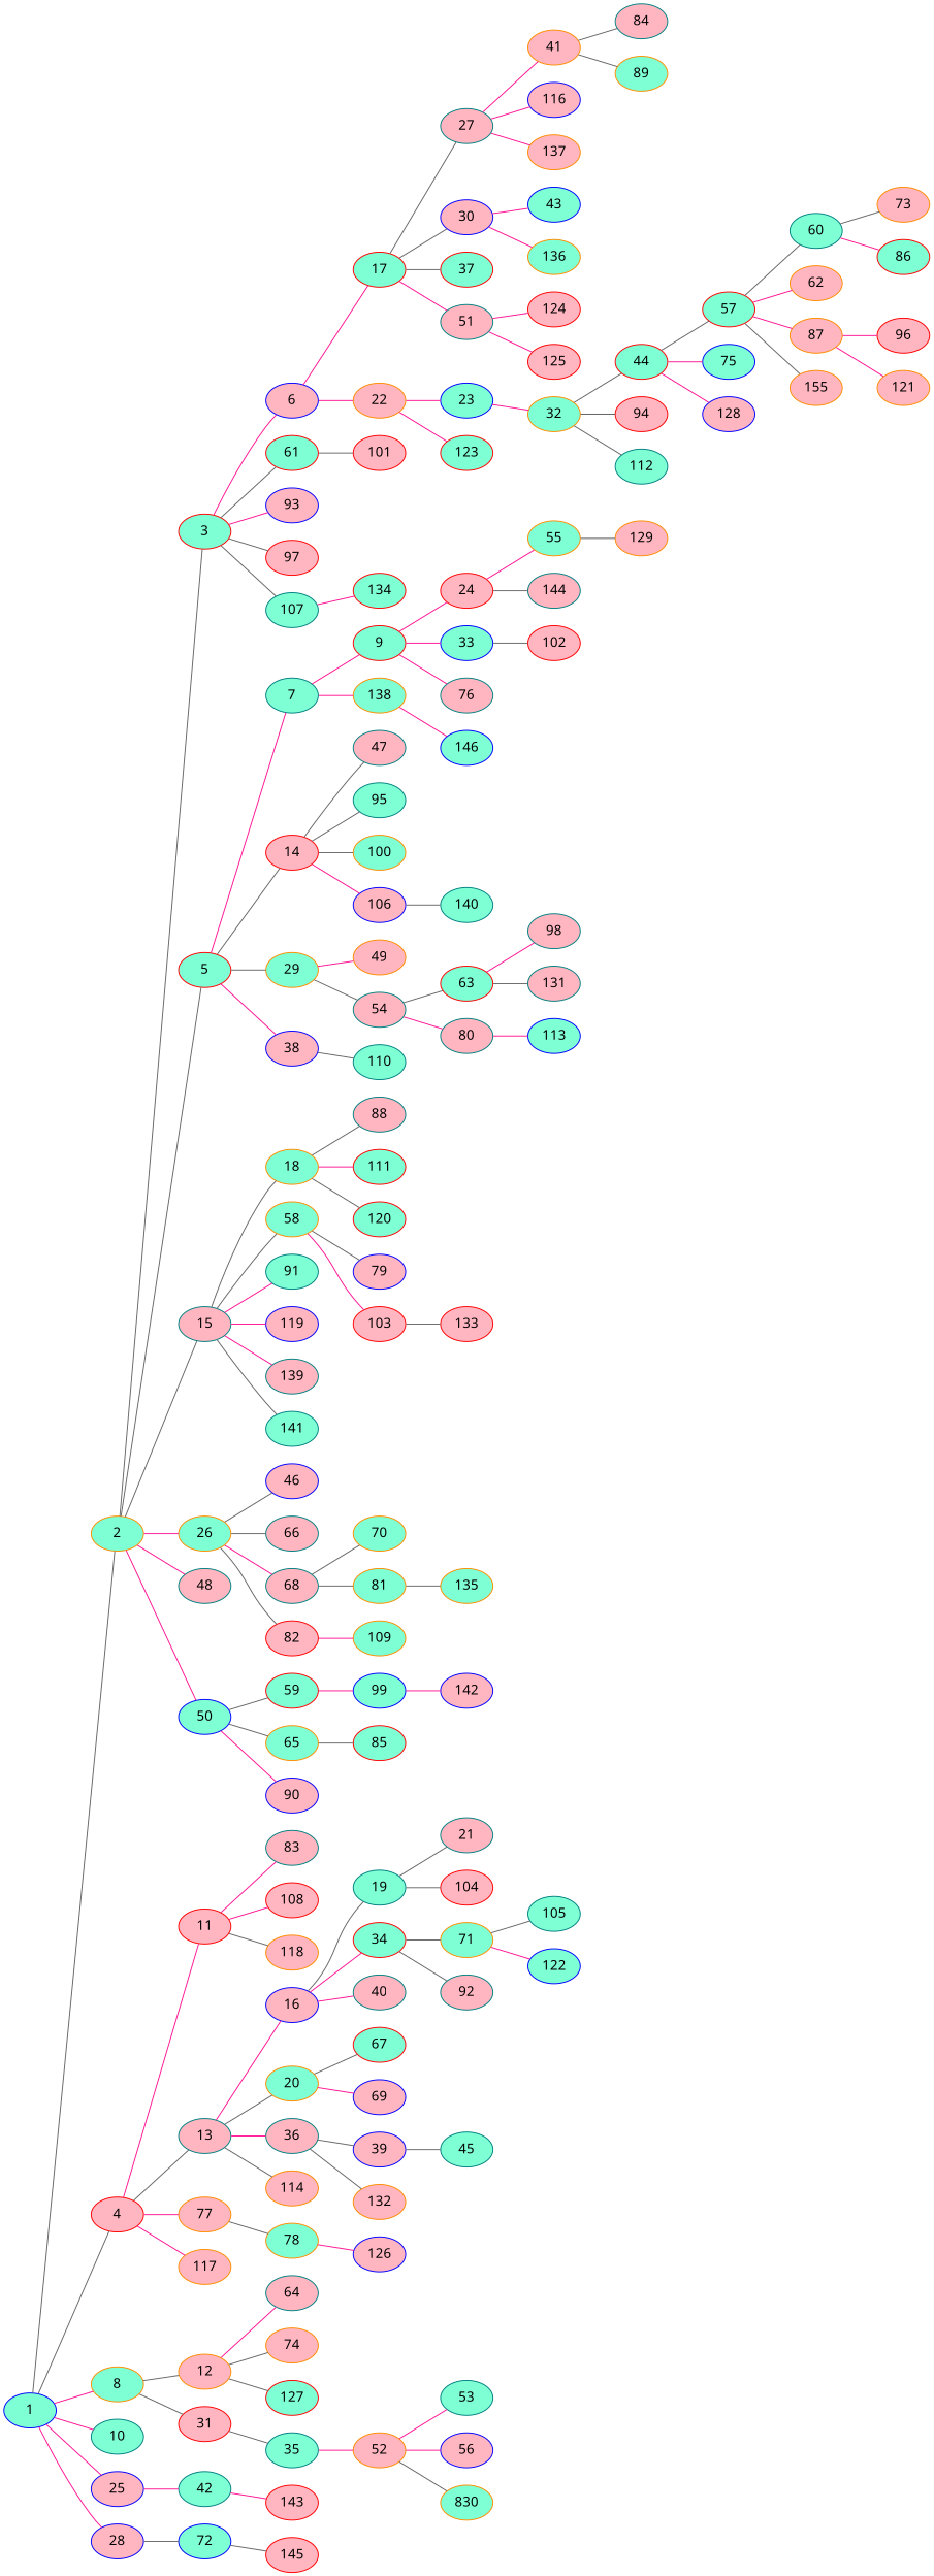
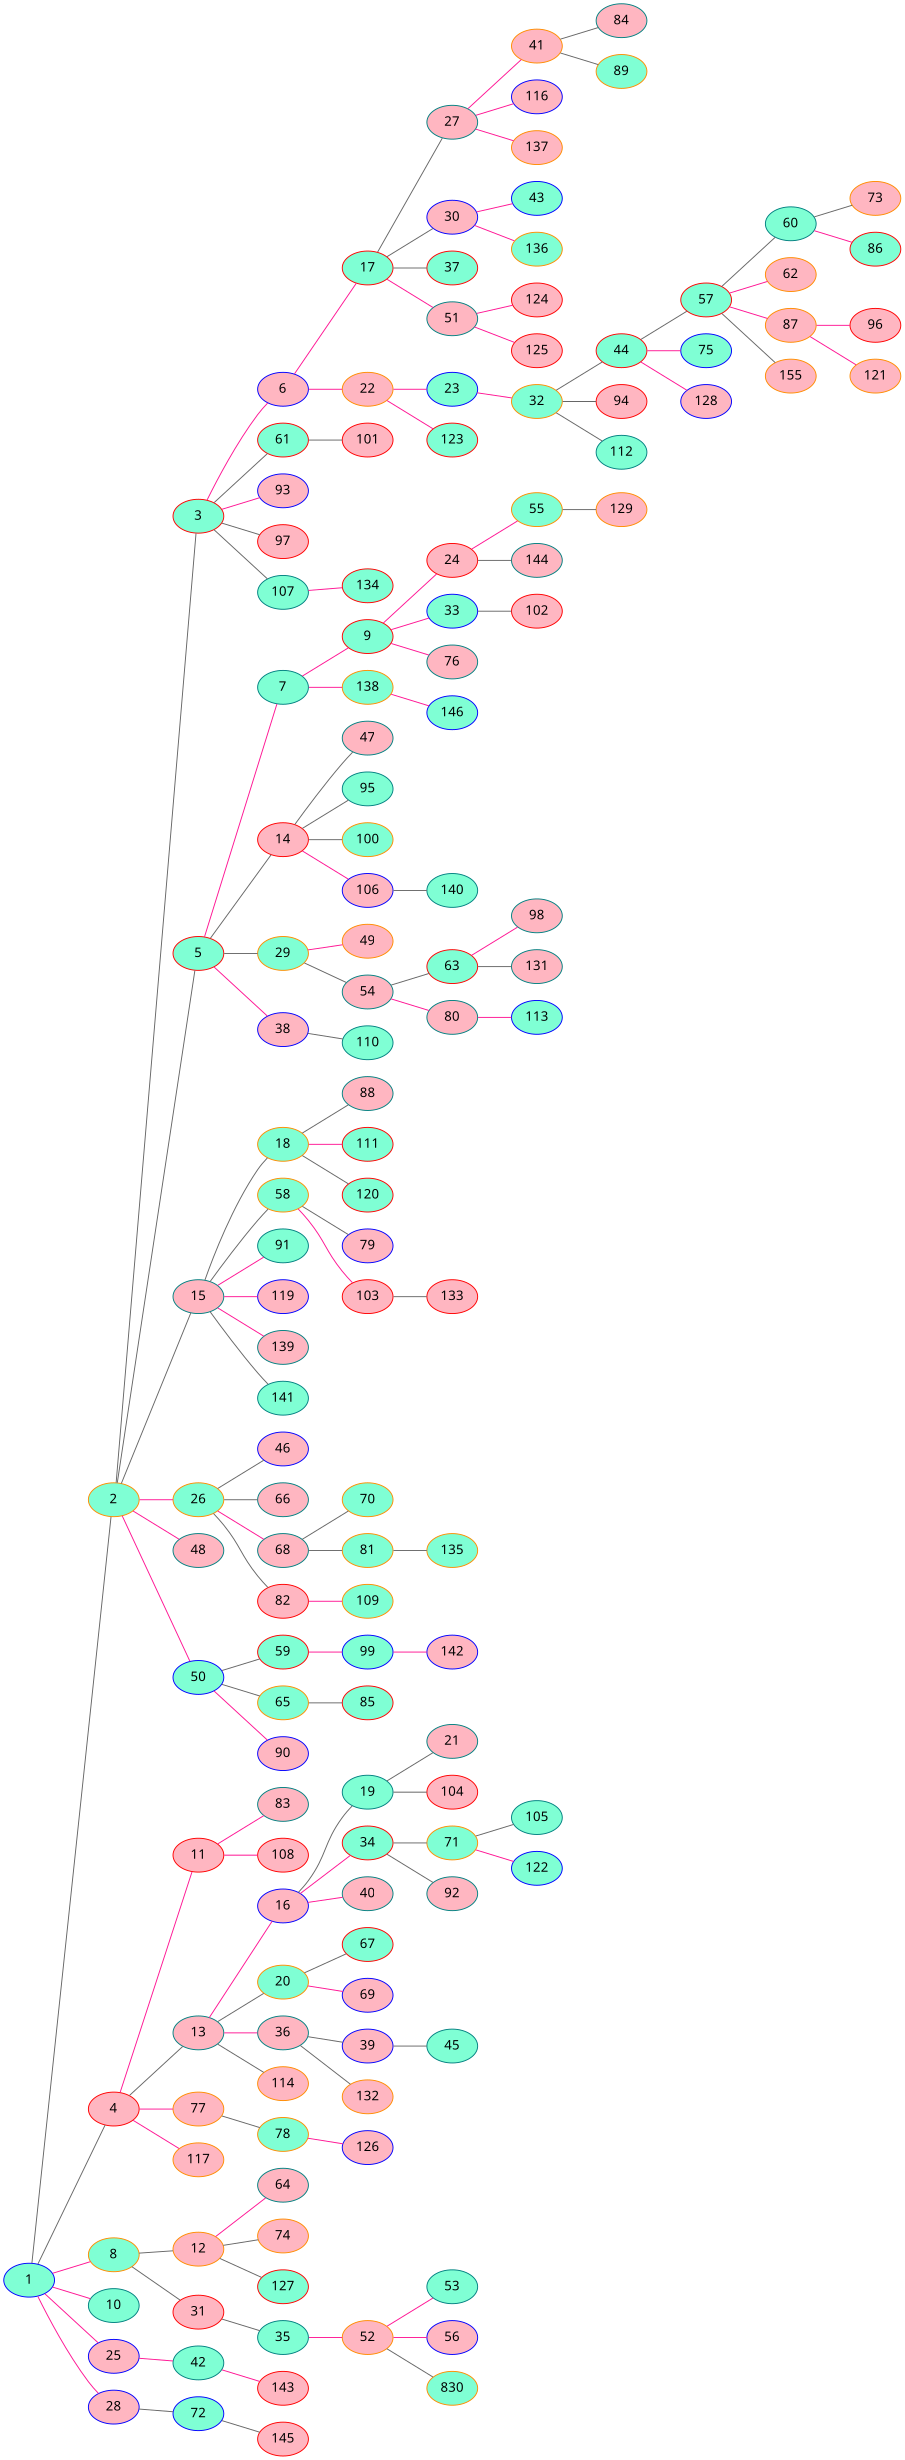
  graph {
    fontname="Noto Sans"
    rankdir=LR
    node [color=darkorange fillcolor=lightpink fontname="Noto Sans" style=filled]
    edge [color=gray40 fontname="Noto Sans"]
    1 [color=blue fillcolor=aquamarine]
    2 [fillcolor=aquamarine]
    4 [color=red]
    8 [fillcolor=aquamarine]
    10 [color=teal fillcolor=aquamarine]
    25 [color=blue]
    28 [color=blue]
    3 [color=red fillcolor=aquamarine]
    5 [color=red fillcolor=aquamarine]
    15 [color=teal]
    26 [fillcolor=aquamarine]
    48 [color=teal]
    50 [color=blue fillcolor=aquamarine]
    11 [color=red]
    13 [color=teal]
    77
    117
    12
    31 [color=red]
    42 [color=teal fillcolor=aquamarine]
    72 [color=blue fillcolor=aquamarine]
    6 [color=blue]
    61 [color=red fillcolor=aquamarine]
    93 [color=blue]
    97 [color=red]
    107 [color=teal fillcolor=aquamarine]
    7 [color=teal fillcolor=aquamarine]
    14 [color=red]
    29 [fillcolor=aquamarine]
    38 [color=blue]
    18 [fillcolor=aquamarine]
    58 [fillcolor=aquamarine]
    91 [color=teal fillcolor=aquamarine]
    119 [color=blue]
    139 [color=teal]
    141 [color=teal fillcolor=aquamarine]
    46 [color=blue]
    66 [color=teal]
    68 [color=teal]
    82 [color=red]
    59 [color=red fillcolor=aquamarine]
    65 [fillcolor=aquamarine]
    90 [color=blue]
    17 [color=red fillcolor=aquamarine]
    22
    101 [color=red]
    134 [color=red fillcolor=aquamarine]
    83 [color=teal]
    108 [color=red]
-   118
    16 [color=blue]
    20 [fillcolor=aquamarine]
    36 [color=teal]
    114
    78 [fillcolor=aquamarine]
    9 [color=red fillcolor=aquamarine]
    138 [fillcolor=aquamarine]
    47 [color=teal]
    95 [color=teal fillcolor=aquamarine]
    100 [fillcolor=aquamarine]
    106 [color=blue]
    49
    54 [color=teal]
    110 [color=teal fillcolor=aquamarine]
    27 [color=teal]
    30 [color=blue]
    37 [color=red fillcolor=aquamarine]
    51 [color=teal]
    23 [color=blue fillcolor=aquamarine]
    123 [color=red fillcolor=aquamarine]
    24 [color=red]
    33 [color=blue fillcolor=aquamarine]
    76 [color=teal]
    146 [color=blue fillcolor=aquamarine]
    64 [color=teal]
    74
    127 [color=red fillcolor=aquamarine]
    35 [color=teal fillcolor=aquamarine]
    55 [fillcolor=aquamarine]
    144 [color=teal]
    102 [color=red]
    19 [color=teal fillcolor=aquamarine]
    34 [color=red fillcolor=aquamarine]
    40 [color=teal]
    67 [color=red fillcolor=aquamarine]
    69 [color=blue]
    39 [color=blue]
    132
    140 [color=teal fillcolor=aquamarine]
    88 [color=teal]
    111 [color=red fillcolor=aquamarine]
    120 [color=red fillcolor=aquamarine]
    79 [color=blue]
    103 [color=red]
    21 [color=teal]
    104 [color=red]
    71 [fillcolor=aquamarine]
    92 [color=teal]
    41
    116 [color=blue]
    137
    43 [color=blue fillcolor=aquamarine]
    136 [fillcolor=aquamarine]
    124 [color=red]
    125 [color=red]
    32 [fillcolor=aquamarine]
    44 [color=red fillcolor=aquamarine]
    94 [color=red]
    112 [color=teal fillcolor=aquamarine]
    129
    143 [color=red]
    70 [fillcolor=aquamarine]
    81 [fillcolor=aquamarine]
    109 [fillcolor=aquamarine]
    84 [color=teal]
    89 [fillcolor=aquamarine]
    145 [color=red]
    63 [color=red fillcolor=aquamarine]
    80 [color=teal]
    52
    57 [color=red fillcolor=aquamarine]
    75 [color=blue fillcolor=aquamarine]
    128 [color=blue]
    105 [color=teal fillcolor=aquamarine]
    122 [color=blue fillcolor=aquamarine]
    53 [color=teal fillcolor=aquamarine]
    56 [color=blue]
    n128 [fillcolor=aquamarine label=830]
    45 [color=teal fillcolor=aquamarine]
    60 [color=teal fillcolor=aquamarine]
    62
    87
    n133 [label=155]
    99 [color=blue fillcolor=aquamarine]
    85 [color=red fillcolor=aquamarine]
    98 [color=teal]
    131 [color=teal]
    113 [color=blue fillcolor=aquamarine]
    73
    86 [color=red fillcolor=aquamarine]
    96 [color=red]
    121
    133 [color=red]
    142 [color=blue]
    135 [fillcolor=aquamarine]
    126 [color=blue]
    1 -- 2
    1 -- 4
    1 -- 8 [color=deeppink]
    1 -- 10 [color=deeppink]
    1 -- 25 [color=deeppink]
    1 -- 28 [color=deeppink]
    2 -- 3
    2 -- 5
    2 -- 15
    2 -- 26 [color=deeppink]
    2 -- 48 [color=deeppink]
    2 -- 50 [color=deeppink]
    4 -- 11 [color=deeppink]
    4 -- 13
    4 -- 77 [color=deeppink]
    4 -- 117 [color=deeppink]
    8 -- 12
    8 -- 31
    25 -- 42 [color=deeppink]
    28 -- 72
    3 -- 6 [color=deeppink]
    3 -- 61
    3 -- 93 [color=deeppink]
    3 -- 97
    3 -- 107
    5 -- 7 [color=deeppink]
    5 -- 14
    5 -- 29
    5 -- 38 [color=deeppink]
    15 -- 18
    15 -- 58
    15 -- 91 [color=deeppink]
    15 -- 119 [color=deeppink]
    15 -- 139 [color=deeppink]
    15 -- 141
    26 -- 46
    26 -- 66
    26 -- 68 [color=deeppink]
    26 -- 82
    50 -- 59
    50 -- 65
    50 -- 90 [color=deeppink]
    11 -- 83 [color=deeppink]
    11 -- 108 [color=deeppink]
-   11 -- 118
    13 -- 16 [color=deeppink]
    13 -- 20
    13 -- 36 [color=deeppink]
    13 -- 114
    77 -- 78
    12 -- 64 [color=deeppink]
    12 -- 74
    12 -- 127
    31 -- 35
    42 -- 143 [color=deeppink]
    72 -- 145
    6 -- 17 [color=deeppink]
    6 -- 22 [color=deeppink]
    61 -- 101
    107 -- 134 [color=deeppink]
    7 -- 9 [color=deeppink]
    7 -- 138 [color=deeppink]
    14 -- 47
    14 -- 95
    14 -- 100
    14 -- 106 [color=deeppink]
    29 -- 49 [color=deeppink]
    29 -- 54
    38 -- 110
    18 -- 88
    18 -- 111 [color=deeppink]
    18 -- 120
    58 -- 79
    58 -- 103 [color=deeppink]
    68 -- 70
    68 -- 81
    82 -- 109 [color=deeppink]
    59 -- 99 [color=deeppink]
    65 -- 85
    17 -- 27
    17 -- 30
    17 -- 37
    17 -- 51 [color=deeppink]
    22 -- 23 [color=deeppink]
    22 -- 123 [color=deeppink]
    16 -- 19
    16 -- 34 [color=deeppink]
    16 -- 40 [color=deeppink]
    20 -- 67
    20 -- 69 [color=deeppink]
    36 -- 39
    36 -- 132
    78 -- 126 [color=deeppink]
    9 -- 24 [color=deeppink]
    9 -- 33 [color=deeppink]
    9 -- 76 [color=deeppink]
    138 -- 146 [color=deeppink]
    106 -- 140
    54 -- 63
    54 -- 80 [color=deeppink]
    27 -- 41 [color=deeppink]
    27 -- 116 [color=deeppink]
    27 -- 137 [color=deeppink]
    30 -- 43 [color=deeppink]
    30 -- 136 [color=deeppink]
    51 -- 124 [color=deeppink]
    51 -- 125 [color=deeppink]
    23 -- 32 [color=deeppink]
    24 -- 55 [color=deeppink]
    24 -- 144
    33 -- 102
    35 -- 52 [color=deeppink]
    55 -- 129
    19 -- 21
    19 -- 104
    34 -- 71
    34 -- 92
    39 -- 45
    103 -- 133
    71 -- 105
    71 -- 122 [color=deeppink]
    41 -- 84
    41 -- 89
    32 -- 44
    32 -- 94
    32 -- 112
    44 -- 57
    44 -- 75 [color=deeppink]
    44 -- 128 [color=deeppink]
    81 -- 135
    63 -- 98 [color=deeppink]
    63 -- 131
    80 -- 113 [color=deeppink]
    52 -- 53 [color=deeppink]
    52 -- 56 [color=deeppink]
    52 -- n128
    57 -- 60
    57 -- 62 [color=deeppink]
    57 -- 87 [color=deeppink]
    57 -- n133
    60 -- 73
    60 -- 86 [color=deeppink]
    87 -- 96 [color=deeppink]
    87 -- 121 [color=deeppink]
    99 -- 142 [color=deeppink]
  }
